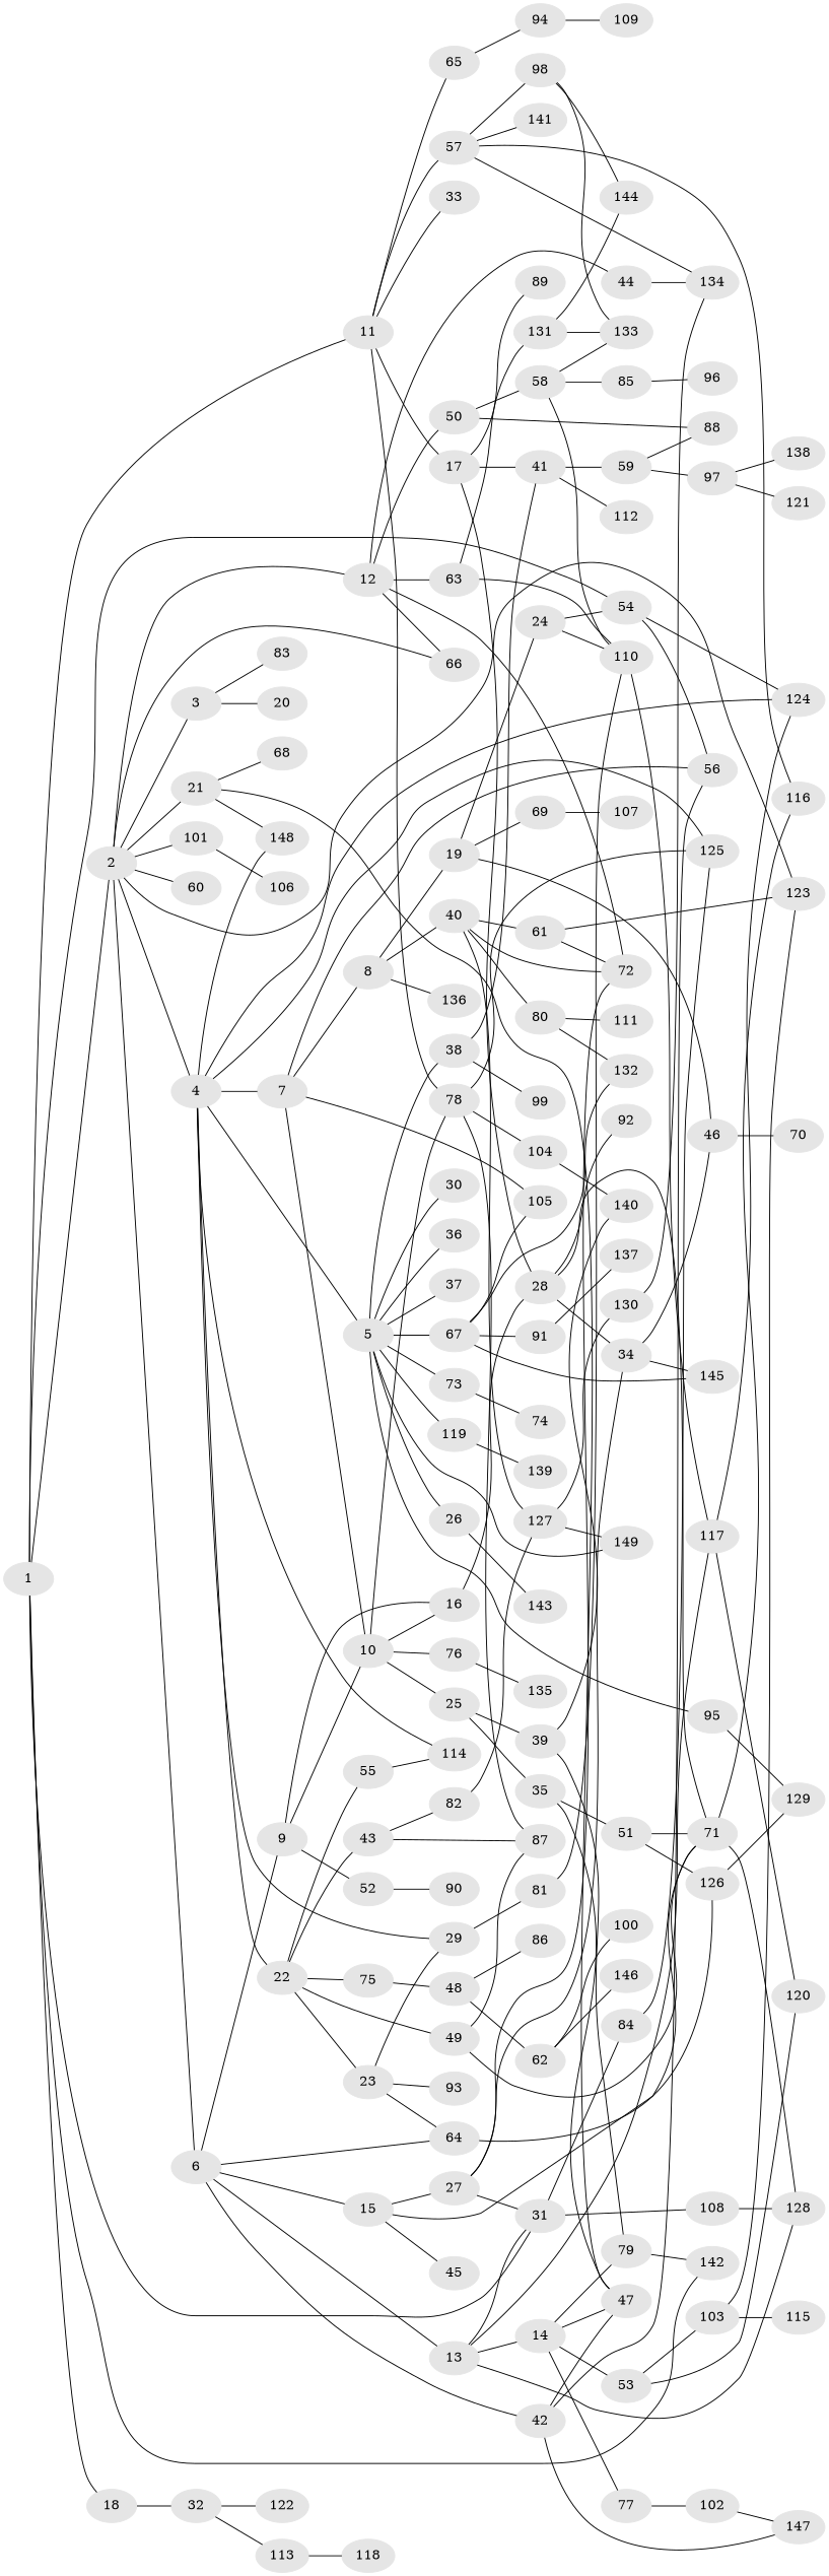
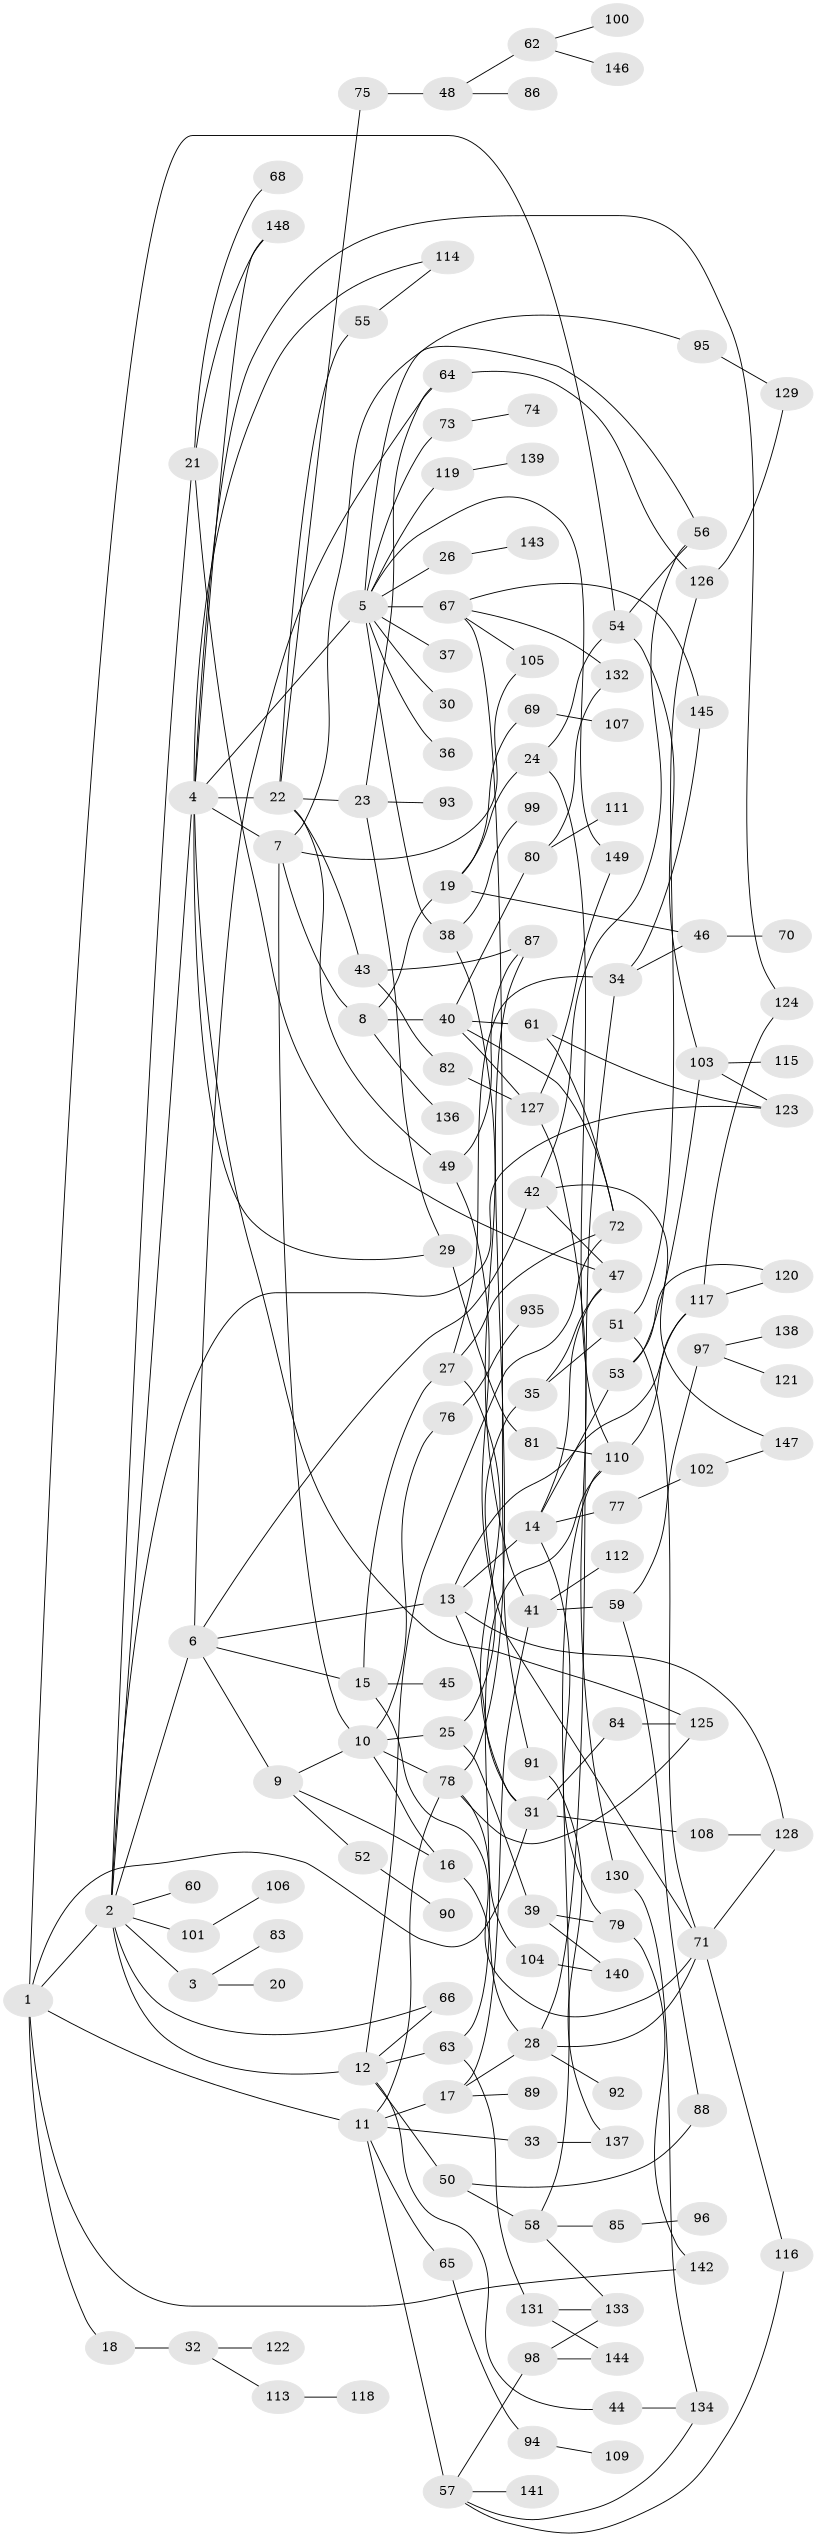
  graph {
    rankdir=LR
    node [color=gray90 style=filled]
    1
    2
    11
    18
    31
    54
    142
    3
    4
    6
    12
    21
    60
    66
    101
    123
    78
    17
    33
    57
    65
    32
    84
    108
    56
    103
    20
    83
    5
    7
    22
    29
    114
    124
    125
    148
    9
    13
    15
    42
    64
    44
    50
    63
    72
    47
    68
    106
    26
    30
    36
    37
    38
    67
    73
    95
    119
    149
    8
    10
    105
    23
    43
    49
    55
    75
    81
    143
    41
    99
    145
    91
    132
    74
    129
    139
    16
    52
    14
    117
    128
    27
    45
    71
    147
    126
    19
    40
    136
    25
    76
    24
    46
    69
    61
    80
    127
    28
    90
    35
    39
-   135
+   135 [label=935]
    87
    104
    89
    137
    134
    98
    116
    141
    94
    58
    88
    110
    131
    53
    77
    79
    120
    102
    34
    92
    59
    112
    113
    122
    70
    107
    93
    82
    48
    62
    86
    51
    140
    118
    111
    130
    97
    100
    146
    85
    133
    115
    144
    96
    121
    138
    109
    1 -- 2
    1 -- 11
    1 -- 18
    1 -- 31
    1 -- 54
    1 -- 142
    2 -- 3
    2 -- 4
    2 -- 6
    2 -- 12
    2 -- 21
    2 -- 60
    2 -- 66
    2 -- 101
    2 -- 123
    11 -- 78
    11 -- 17
    11 -- 33
    11 -- 57
    11 -- 65
    18 -- 32
    31 -- 84
    31 -- 108
    54 -- 56
-   54 -- 124
+   54 -- 103
    3 -- 20
    3 -- 83
    4 -- 5
    4 -- 7
    4 -- 22
    4 -- 29
    4 -- 114
    4 -- 124
    4 -- 125
    4 -- 148
    6 -- 9
    6 -- 13
    6 -- 15
    6 -- 42
    6 -- 64
    12 -- 66
    12 -- 44
    12 -- 50
    12 -- 63
    12 -- 72
    21 -- 148
    21 -- 47
    21 -- 68
    101 -- 106
    78 -- 125
    78 -- 87
    78 -- 104
    17 -- 41
    17 -- 28
    17 -- 89
+   33 -- 137
    57 -- 134
    57 -- 98
    57 -- 116
    57 -- 141
    65 -- 94
    32 -- 113
    32 -- 122
    84 -- 125
    108 -- 128
    103 -- 123
    103 -- 115
    5 -- 26
    5 -- 30
    5 -- 36
    5 -- 37
    5 -- 38
    5 -- 67
    5 -- 73
    5 -- 95
    5 -- 119
    5 -- 149
    7 -- 56
    7 -- 8
    7 -- 10
    7 -- 105
    22 -- 23
    22 -- 43
    22 -- 49
    22 -- 55
    22 -- 75
    29 -- 81
    9 -- 10
    9 -- 16
    9 -- 52
    13 -- 31
    13 -- 14
    13 -- 117
    13 -- 128
    15 -- 27
    15 -- 45
    15 -- 71
    42 -- 56
    42 -- 47
    42 -- 147
    64 -- 126
    44 -- 134
    50 -- 58
    50 -- 88
    63 -- 110
    63 -- 131
    26 -- 143
    38 -- 41
    38 -- 99
    67 -- 105
    67 -- 145
    67 -- 91
    67 -- 132
    73 -- 74
    95 -- 129
    119 -- 139
    8 -- 19
    8 -- 40
    8 -- 136
    10 -- 78
    10 -- 16
    10 -- 25
    10 -- 76
    23 -- 29
    23 -- 64
    23 -- 93
    43 -- 87
    43 -- 82
    49 -- 71
    49 -- 87
    55 -- 114
    75 -- 48
    81 -- 110
    41 -- 59
    41 -- 112
    91 -- 137
    16 -- 28
    52 -- 90
    14 -- 47
    14 -- 53
    14 -- 77
    14 -- 79
    117 -- 124
    117 -- 120
    27 -- 31
    27 -- 72
    27 -- 34
    71 -- 128
    71 -- 116
    126 -- 129
    19 -- 24
    19 -- 46
    19 -- 69
    40 -- 72
    40 -- 61
    40 -- 80
    40 -- 127
    25 -- 35
    25 -- 39
    76 -- 135
    24 -- 54
    24 -- 110
    46 -- 70
    69 -- 107
    61 -- 123
    61 -- 72
    80 -- 132
    80 -- 111
    127 -- 149
    127 -- 130
    28 -- 71
    28 -- 34
    28 -- 92
    35 -- 47
    35 -- 51
    39 -- 79
    39 -- 140
    104 -- 140
    98 -- 133
    98 -- 144
    94 -- 109
    58 -- 110
    58 -- 85
    58 -- 133
    110 -- 117
    131 -- 133
    131 -- 144
    53 -- 103
    53 -- 120
    77 -- 102
    79 -- 142
    102 -- 147
    34 -- 145
    34 -- 46
    59 -- 88
    59 -- 97
    113 -- 118
    82 -- 127
    48 -- 62
    48 -- 86
    62 -- 100
    62 -- 146
    51 -- 71
    51 -- 126
    130 -- 134
    97 -- 121
    97 -- 138
    85 -- 96
  }
